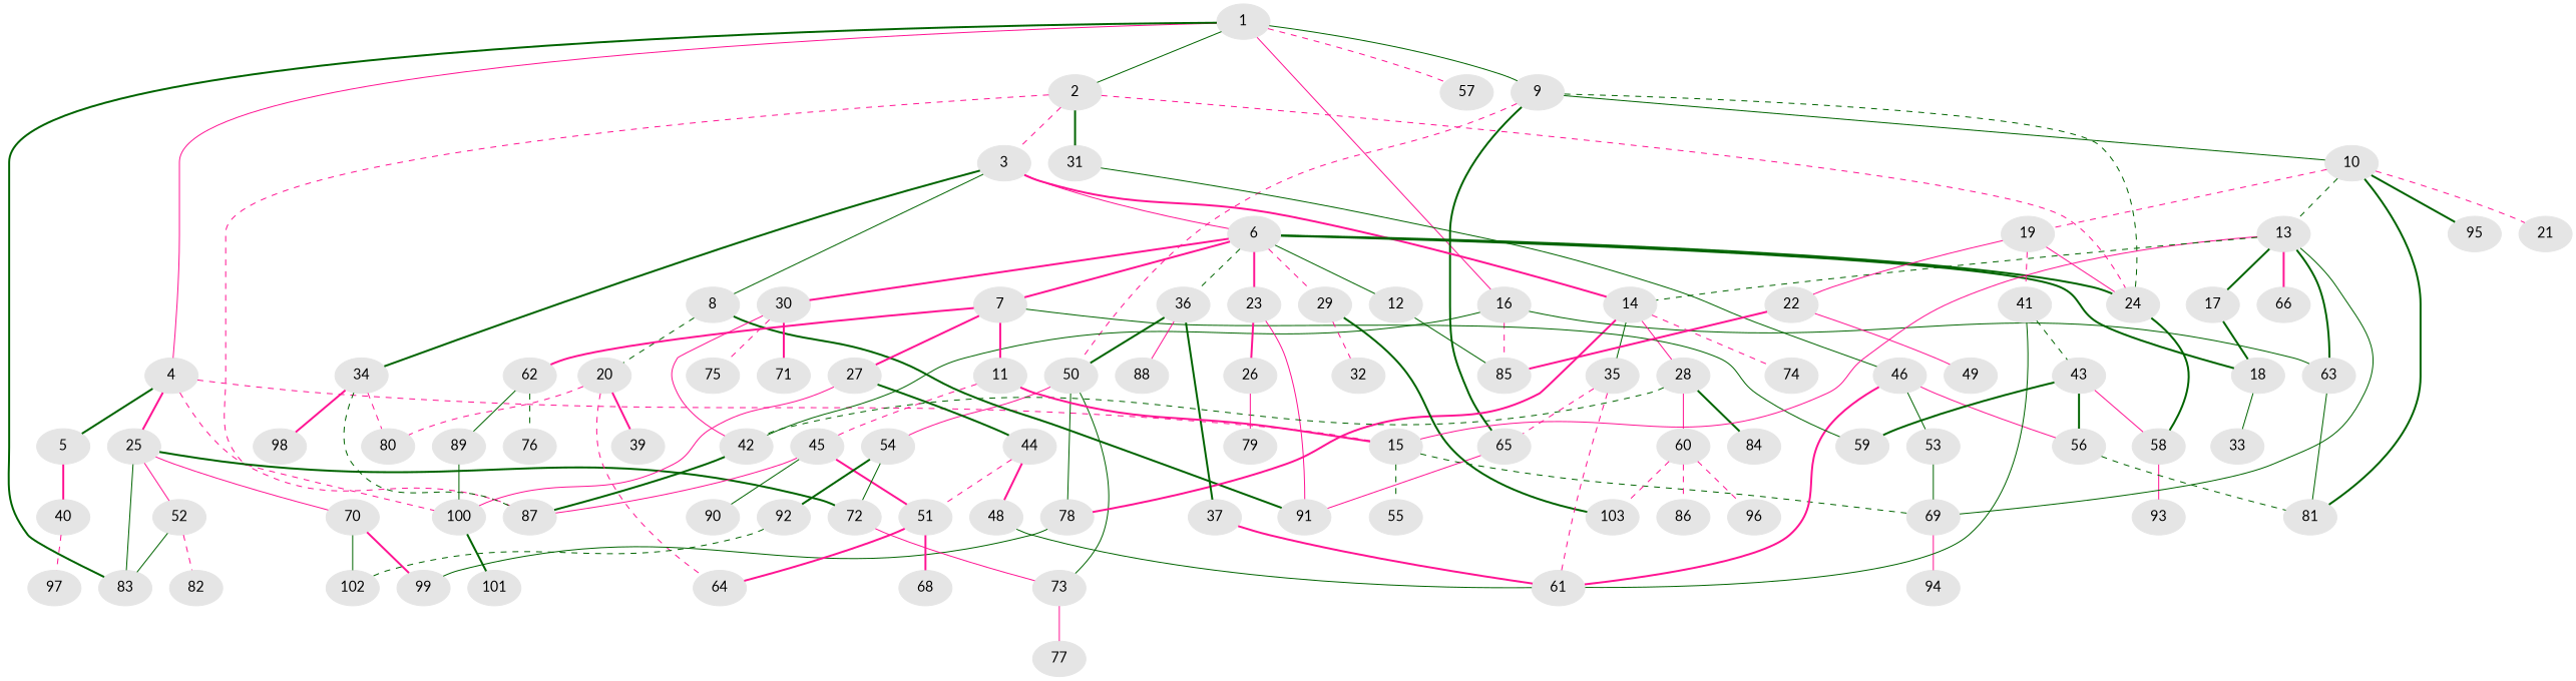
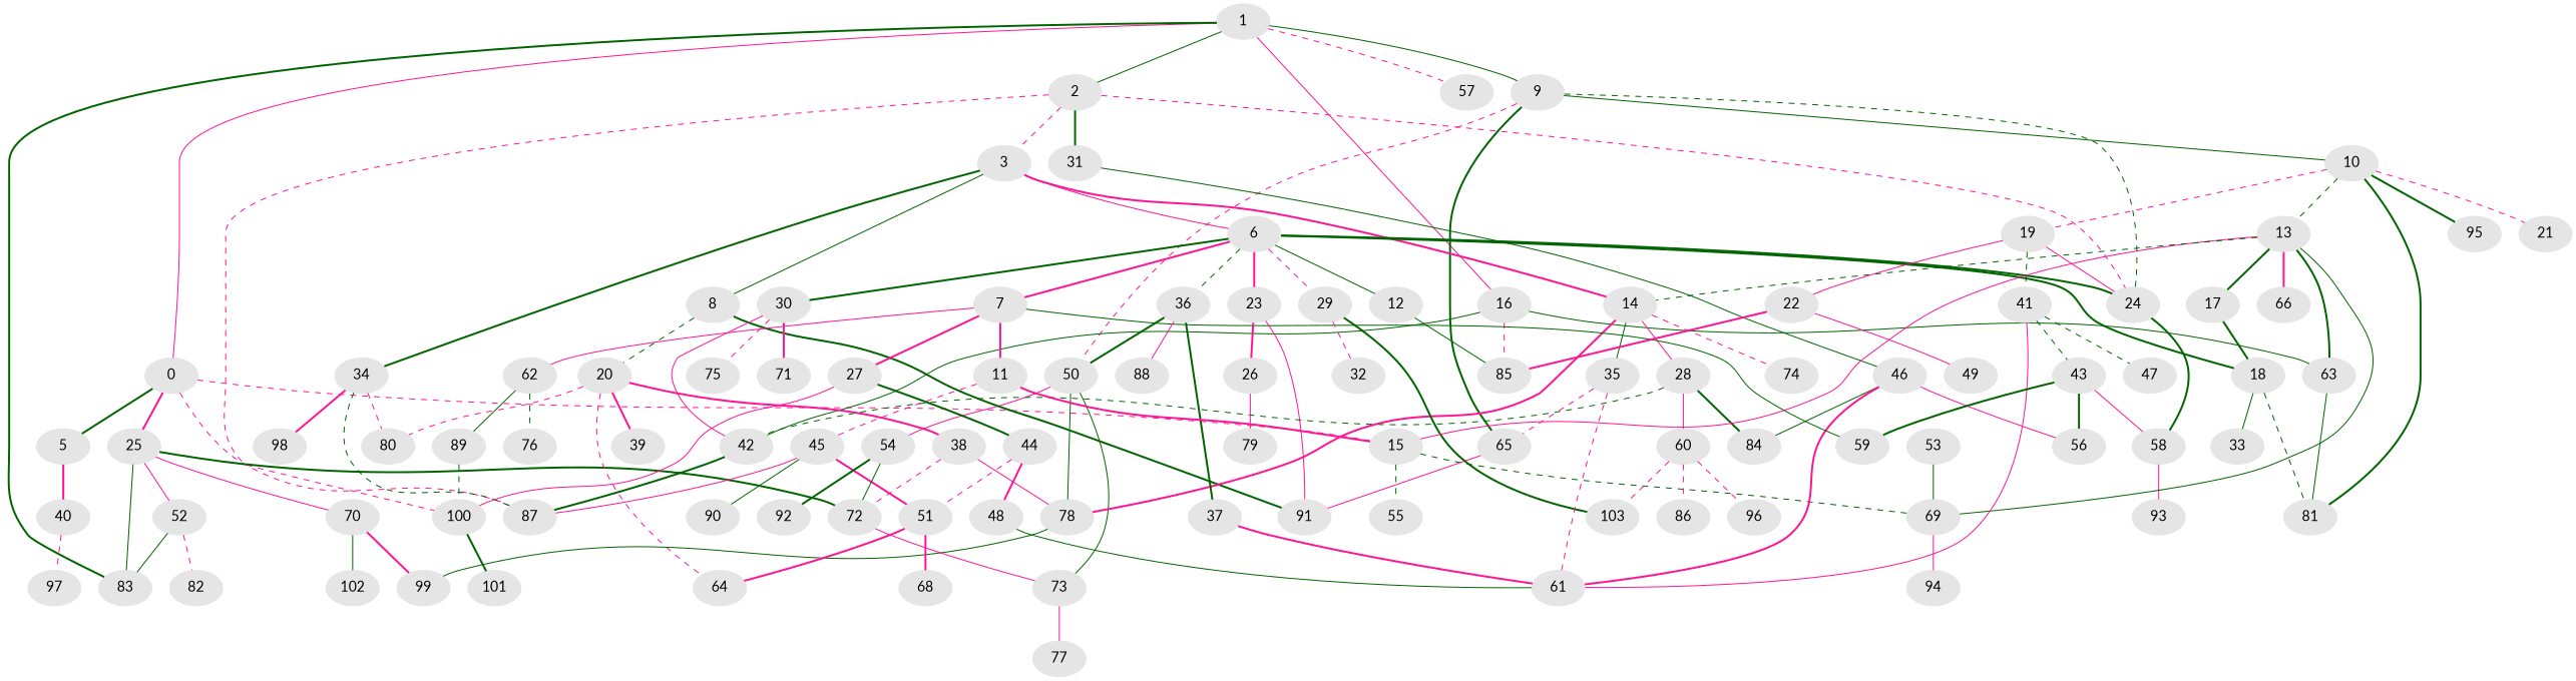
  graph {
    fontname=Lato
    node [color=gray90 fontname=Lato style=filled]
    edge [color=deeppink fontname=Lato style=solid]
    1
    2
-   4
+   4 [label=0]
    9
    16
    57
    83
    3
    24
    31
    100
    5
    15
    25
    87
    10
    50
    65
    85
    63
    42
    6
    8
    14
    34
    58
    46
    101
    7
    12
    18
    23
    29
    30
    36
    20
    91
    28
    35
    74
    78
    80
    98
    40
    55
    69
    52
    70
    72
    97
    11
    27
    59
    62
    33
    26
    32
    103
    71
    75
    37
    88
    45
    44
    76
    89
+   38
    39
    64
    13
    19
    21
    81
    95
    54
    73
    17
    66
    22
    41
    51
    90
    60
    84
    61
    99
    94
    49
    43
+   47
    79
    93
    82
    102
    48
    86
    96
    56
    53
    68
    92
    77
    1 -- 2 [color=darkgreen]
    1 -- 4
    1 -- 9 [color=darkgreen]
    1 -- 16
    1 -- 57 [style=dashed]
    1 -- 83 [color=darkgreen style=bold]
    2 -- 3 [style=dashed]
    2 -- 24 [style=dashed]
    2 -- 31 [color=darkgreen style=bold]
    2 -- 100 [style=dashed]
    4 -- 5 [color=darkgreen style=bold]
    4 -- 15 [style=dashed]
    4 -- 25 [style=bold]
    4 -- 87 [style=dashed]
    9 -- 24 [color=darkgreen style=dashed]
    9 -- 10 [color=darkgreen]
    9 -- 50 [style=dashed]
    9 -- 65 [color=darkgreen style=bold]
    16 -- 85 [style=dashed]
    16 -- 63 [color=darkgreen]
    16 -- 42 [color=darkgreen]
    3 -- 6
    3 -- 8 [color=darkgreen]
    3 -- 14 [style=bold]
    3 -- 34 [color=darkgreen style=bold]
    24 -- 58 [color=darkgreen style=bold]
    31 -- 46 [color=darkgreen]
    100 -- 101 [color=darkgreen style=bold]
    5 -- 40 [style=bold]
    15 -- 55 [color=darkgreen style=dashed]
    15 -- 69 [color=darkgreen style=dashed]
    25 -- 83 [color=darkgreen]
    25 -- 52
    25 -- 70
    25 -- 72 [color=darkgreen style=bold]
    10 -- 13 [color=darkgreen style=dashed]
    10 -- 19 [style=dashed]
    10 -- 21 [style=dashed]
    10 -- 81 [color=darkgreen style=bold]
    10 -- 95 [color=darkgreen style=bold]
    50 -- 78 [color=darkgreen]
    50 -- 54
    50 -- 73 [color=darkgreen]
    65 -- 91
    63 -- 81 [color=darkgreen]
    42 -- 87 [color=darkgreen style=bold]
    6 -- 24 [color=darkgreen style=bold]
    6 -- 7 [style=bold]
    6 -- 12 [color=darkgreen]
    6 -- 18 [color=darkgreen style=bold]
    6 -- 23 [style=bold]
    6 -- 29 [style=dashed]
-   6 -- 30 [style=bold]
+   6 -- 30 [color=darkgreen style=bold]
    6 -- 36 [color=darkgreen style=dashed]
    8 -- 20 [color=darkgreen style=dashed]
    8 -- 91 [color=darkgreen style=bold]
    14 -- 28
    14 -- 35 [color=darkgreen]
    14 -- 74 [style=dashed]
    14 -- 78 [style=bold]
    34 -- 87 [color=darkgreen style=dashed]
    34 -- 80 [style=dashed]
    34 -- 98 [style=bold]
    58 -- 93
    46 -- 61 [style=bold]
    46 -- 56
-   46 -- 53 [color=darkgreen]
+   46 -- 84 [color=darkgreen]
    7 -- 11 [style=bold]
    7 -- 27 [style=bold]
    7 -- 59 [color=darkgreen]
-   7 -- 62 [style=bold]
+   7 -- 62
    12 -- 85 [color=darkgreen]
    18 -- 33 [color=darkgreen]
    23 -- 91
    23 -- 26 [style=bold]
    29 -- 32 [style=dashed]
    29 -- 103 [color=darkgreen style=bold]
    30 -- 42
    30 -- 71 [style=bold]
    30 -- 75 [style=dashed]
    36 -- 50 [color=darkgreen style=bold]
    36 -- 37 [color=darkgreen style=bold]
    36 -- 88
    20 -- 80 [style=dashed]
+   20 -- 38 [style=bold]
    20 -- 39 [style=bold]
    20 -- 64 [style=dashed]
    28 -- 42 [color=darkgreen style=dashed]
    28 -- 60
    28 -- 84 [color=darkgreen style=bold]
    35 -- 65 [style=dashed]
    35 -- 61 [style=dashed]
    78 -- 99 [color=darkgreen]
    40 -- 97 [style=dashed]
    69 -- 94
    52 -- 83 [color=darkgreen]
    52 -- 82 [style=dashed]
    70 -- 99 [style=bold]
    70 -- 102 [color=darkgreen]
    72 -- 73
    11 -- 15 [style=bold]
    11 -- 45 [style=dashed]
    27 -- 100
    27 -- 44 [color=darkgreen style=bold]
    62 -- 76 [color=darkgreen style=dashed]
    62 -- 89 [color=darkgreen]
    26 -- 79
    37 -- 61 [style=bold]
    45 -- 87
    45 -- 51 [style=bold]
    45 -- 90 [color=darkgreen]
    44 -- 51 [style=dashed]
    44 -- 48 [style=bold]
-   89 -- 100 [color=darkgreen]
+   89 -- 100 [color=darkgreen style=dashed]
+   38 -- 78
+   38 -- 72 [style=dashed]
    13 -- 15
    13 -- 63 [color=darkgreen style=bold]
    13 -- 14 [color=darkgreen style=dashed]
    13 -- 69 [color=darkgreen]
    13 -- 17 [color=darkgreen style=bold]
    13 -- 66 [style=bold]
    19 -- 24
    19 -- 22
-   19 -- 41 [style=dashed]
+   19 -- 41 [color=darkgreen style=dashed]
    54 -- 72 [color=darkgreen]
    54 -- 92 [color=darkgreen style=bold]
    73 -- 77
    17 -- 18 [color=darkgreen style=bold]
    22 -- 85 [style=bold]
    22 -- 49
-   41 -- 61 [color=darkgreen]
+   41 -- 61
    41 -- 43 [color=darkgreen style=dashed]
+   41 -- 47 [color=darkgreen style=dashed]
    51 -- 64 [style=bold]
    51 -- 68 [style=bold]
    60 -- 103 [style=dashed]
    60 -- 86 [style=dashed]
    60 -- 96 [style=dashed]
    43 -- 58
    43 -- 59 [color=darkgreen style=bold]
    43 -- 56 [color=darkgreen style=bold]
    48 -- 61 [color=darkgreen]
-   56 -- 81 [color=darkgreen style=dashed]
+   18 -- 81 [color=darkgreen style=dashed]
    53 -- 69 [color=darkgreen]
-   92 -- 102 [color=darkgreen style=dashed]
  }
